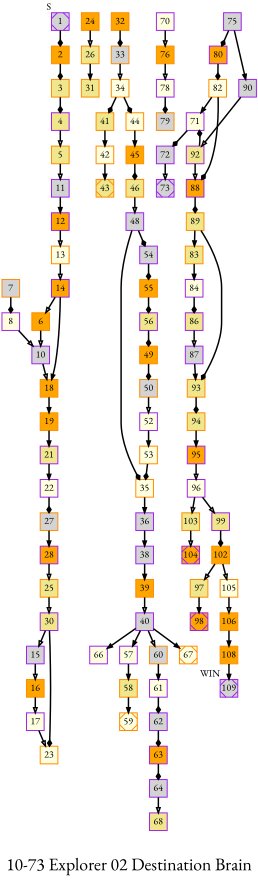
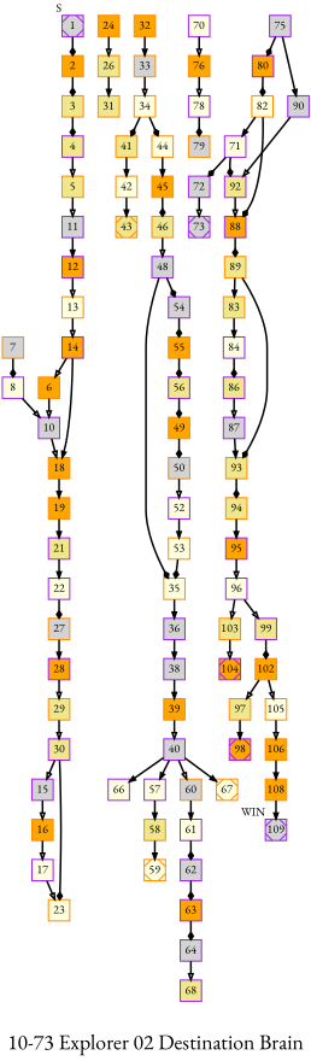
  digraph {
    fontname="EB Garamond"
    fontsize=36
    label="10-73 Explorer 02 Destination Brain"
    nodesep=0.35
    ordering=out
    rankdir=TB
    ranksep=0.45
    node [color=darkorange fillcolor=orange fixedsize=true fontname="EB Garamond" fontsize=20 labelfloat=true margin="0,0" penwidth=2 regular=true shape=rect style=filled]
    edge [arrowhead=onormal fontname="EB Garamond" fontsize=12 labelfloat=true penwidth=3 style=bold]
    1 [color=purple fillcolor=lightgrey shape=Msquare xlabel=S]
    2
    3 [fillcolor=khaki]
    4 [color=purple fillcolor=khaki]
    5 [fillcolor=khaki]
    11 [color=purple fillcolor=lightgrey]
    12 [color=purple]
    13 [fillcolor=lightyellow]
    6
    10 [color=purple fillcolor=lightgrey]
    7 [fillcolor=lightgrey]
    8 [color=purple fillcolor=lightyellow]
    18
    19
    21 [color=purple fillcolor=khaki]
    14 [color=purple]
    15 [color=purple fillcolor=lightgrey]
    16
    17 [color=purple fillcolor=lightyellow]
    23 [fillcolor=lightyellow]
    24
    26 [fillcolor=khaki]
    22 [color=purple fillcolor=lightyellow]
    27 [fillcolor=lightgrey]
    28 [color=purple]
-   29 [fillcolor=khaki label=25]
+   29 [fillcolor=khaki]
    31 [fillcolor=khaki]
    32
    33 [fillcolor=lightgrey]
    30 [color=purple fillcolor=khaki]
    34 [fillcolor=lightyellow]
    41 [fillcolor=khaki]
    44 [fillcolor=lightyellow]
    42 [fillcolor=lightyellow]
    45
    43 [fillcolor=khaki shape=Msquare]
    46 [fillcolor=khaki]
    35 [fillcolor=lightyellow]
    36 [color=purple fillcolor=lightgrey]
    38 [color=purple fillcolor=lightgrey]
    39
    40 [color=purple fillcolor=lightgrey]
    66 [color=purple fillcolor=lightyellow]
    57 [color=purple fillcolor=lightyellow]
    60 [fillcolor=lightgrey]
    67 [fillcolor=lightyellow shape=Msquare]
    58 [fillcolor=khaki]
    61 [color=purple fillcolor=lightyellow]
    59 [fillcolor=lightyellow shape=Msquare]
    62 [color=purple fillcolor=lightgrey]
    48 [color=purple fillcolor=lightgrey]
    54 [color=purple fillcolor=lightgrey]
    55
    56 [color=purple fillcolor=khaki]
    49
    50 [fillcolor=lightgrey]
    52 [color=purple fillcolor=lightyellow]
    53 [fillcolor=lightyellow]
    63 [color=purple]
    64 [color=purple fillcolor=lightgrey]
    68 [color=purple fillcolor=khaki]
    70 [color=purple fillcolor=lightyellow]
    76
    78 [color=purple fillcolor=lightyellow]
    79 [fillcolor=lightgrey]
    75 [color=purple fillcolor=lightgrey]
    80 [color=purple]
    90 [color=purple fillcolor=lightgrey]
    71 [color=purple fillcolor=lightyellow]
    72 [color=purple fillcolor=lightgrey]
    73 [color=purple fillcolor=lightgrey shape=Msquare]
    82 [fillcolor=lightyellow]
    92 [color=purple fillcolor=khaki]
    88 [color=purple]
    89 [fillcolor=khaki]
    83 [fillcolor=khaki]
    93 [fillcolor=khaki]
    84 [color=purple fillcolor=lightyellow]
    86 [color=purple fillcolor=khaki]
    87 [color=purple fillcolor=lightgrey]
    94 [fillcolor=khaki]
    95 [color=purple]
    96 [color=purple fillcolor=lightyellow]
    103 [fillcolor=khaki]
    99 [color=purple fillcolor=khaki]
    104 [color=purple shape=Msquare]
    102
    97 [fillcolor=khaki]
    105 [fillcolor=lightyellow]
    98 [color=purple shape=Msquare]
    106
    108
    109 [color=purple fillcolor=lightgrey shape=Msquare xlabel=WIN]
    1 -> 2 [arrowhead=diamond style=solid]
    2 -> 3 [arrowhead=diamond style=solid]
    3 -> 4 [arrowhead=diamond]
    4 -> 5 [style=solid]
    5 -> 11 [style=solid]
    11 -> 12 [arrowhead=normal]
    12 -> 13 [style=solid]
    13 -> 14
    6 -> 10 [style=solid]
    10 -> 18
    7 -> 8 [arrowhead=diamond]
    8 -> 10 [style=solid]
    18 -> 19 [arrowhead=normal]
    19 -> 21 [arrowhead=normal style=solid]
    21 -> 22 [arrowhead=normal]
    14 -> 6 [style=solid]
    14 -> 18 [arrowhead=normal style=solid]
    15 -> 16
    16 -> 17 [style=solid]
    17 -> 23
    24 -> 26
    26 -> 31 [arrowhead=normal style=solid]
    22 -> 27 [arrowhead=diamond]
    27 -> 28 [arrowhead=normal style=solid]
    28 -> 29 [style=solid]
    29 -> 30 [style=solid]
-   32 -> 33 [arrowhead=diamond style=solid]
+   32 -> 33 [arrowhead=normal style=solid]
    33 -> 34 [style=solid]
    30 -> 15 [style=solid]
    30 -> 23 [arrowhead=diamond]
    34 -> 41 [arrowhead=diamond style=solid]
    34 -> 44 [arrowhead=diamond style=solid]
    41 -> 42 [arrowhead=normal]
    44 -> 45 [arrowhead=normal style=solid]
    42 -> 43 [arrowhead=normal]
    45 -> 46 [arrowhead=diamond]
    46 -> 48
    35 -> 36 [arrowhead=normal style=solid]
    36 -> 38 [arrowhead=normal style=solid]
    38 -> 39 [arrowhead=normal]
    39 -> 40
    40 -> 66 [arrowhead=normal]
    40 -> 57 [arrowhead=normal]
    40 -> 60
    40 -> 67 [arrowhead=normal style=solid]
    57 -> 58 [arrowhead=normal]
    60 -> 61 [arrowhead=normal]
    58 -> 59 [arrowhead=normal style=solid]
    61 -> 62 [arrowhead=diamond]
    62 -> 63 [arrowhead=diamond]
    48 -> 35 [arrowhead=diamond]
    48 -> 54 [arrowhead=diamond]
    54 -> 55 [arrowhead=diamond]
    55 -> 56 [arrowhead=diamond]
    56 -> 49 [arrowhead=diamond]
    49 -> 50 [arrowhead=diamond]
    50 -> 52
    52 -> 53 [arrowhead=normal style=solid]
    53 -> 35 [arrowhead=diamond]
    63 -> 64 [arrowhead=diamond style=solid]
    64 -> 68 [style=solid]
    70 -> 76 [style=solid]
    76 -> 78
    78 -> 79 [arrowhead=diamond]
    75 -> 80 [arrowhead=diamond]
    75 -> 90 [arrowhead=normal style=solid]
    80 -> 82 [arrowhead=diamond]
    90 -> 92
    71 -> 72 [arrowhead=diamond]
    72 -> 73
    82 -> 71 [arrowhead=normal style=solid]
    82 -> 88 [arrowhead=diamond style=solid]
-   92 -> 71 [arrowhead=diamond style=solid]
+   71 -> 92 [arrowhead=diamond style=solid]
    92 -> 88
    88 -> 89 [arrowhead=diamond style=solid]
    89 -> 83 [arrowhead=normal]
    89 -> 93 [arrowhead=diamond]
    83 -> 84 [arrowhead=normal style=solid]
    93 -> 94 [arrowhead=diamond]
    84 -> 86 [arrowhead=diamond]
    86 -> 87
    87 -> 93 [arrowhead=normal style=solid]
    94 -> 95 [arrowhead=normal]
    95 -> 96
    96 -> 103 [style=solid]
    96 -> 99
    103 -> 104
    99 -> 102 [arrowhead=diamond style=solid]
    102 -> 97
    102 -> 105 [style=solid]
    97 -> 98 [arrowhead=normal style=solid]
    105 -> 106 [style=solid]
    106 -> 108 [arrowhead=normal style=solid]
    108 -> 109 [arrowhead=normal style=solid]
  }
